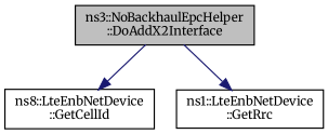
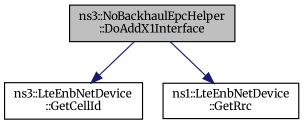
  digraph {
    fontname=Merriweather
    rankdir=TB
    node [color=black fillcolor=white fontname=Merriweather fontsize=10 shape=record style=filled]
    edge [color=midnightblue fontname=Merriweather fontsize=10 labelfontname=Helvetica labelfontsize=10 style=solid]
-   n1 [fillcolor=grey75 fontcolor=black height=0.2 label="ns3::NoBackhaulEpcHelper\l::DoAddX2Interface" width=0.4]
-   n2 [height=0.2 label="ns8::LteEnbNetDevice\l::GetCellId" width=0.4]
+   n1 [fillcolor=grey75 fontcolor=black height=0.2 label="ns3::NoBackhaulEpcHelper\l::DoAddX1Interface" width=0.4]
+   n2 [height=0.2 label="ns3::LteEnbNetDevice\l::GetCellId" width=0.4]
    n3 [height=0.2 label="ns1::LteEnbNetDevice\l::GetRrc" width=0.4]
    n1 -> n2
    n1 -> n3
  }
